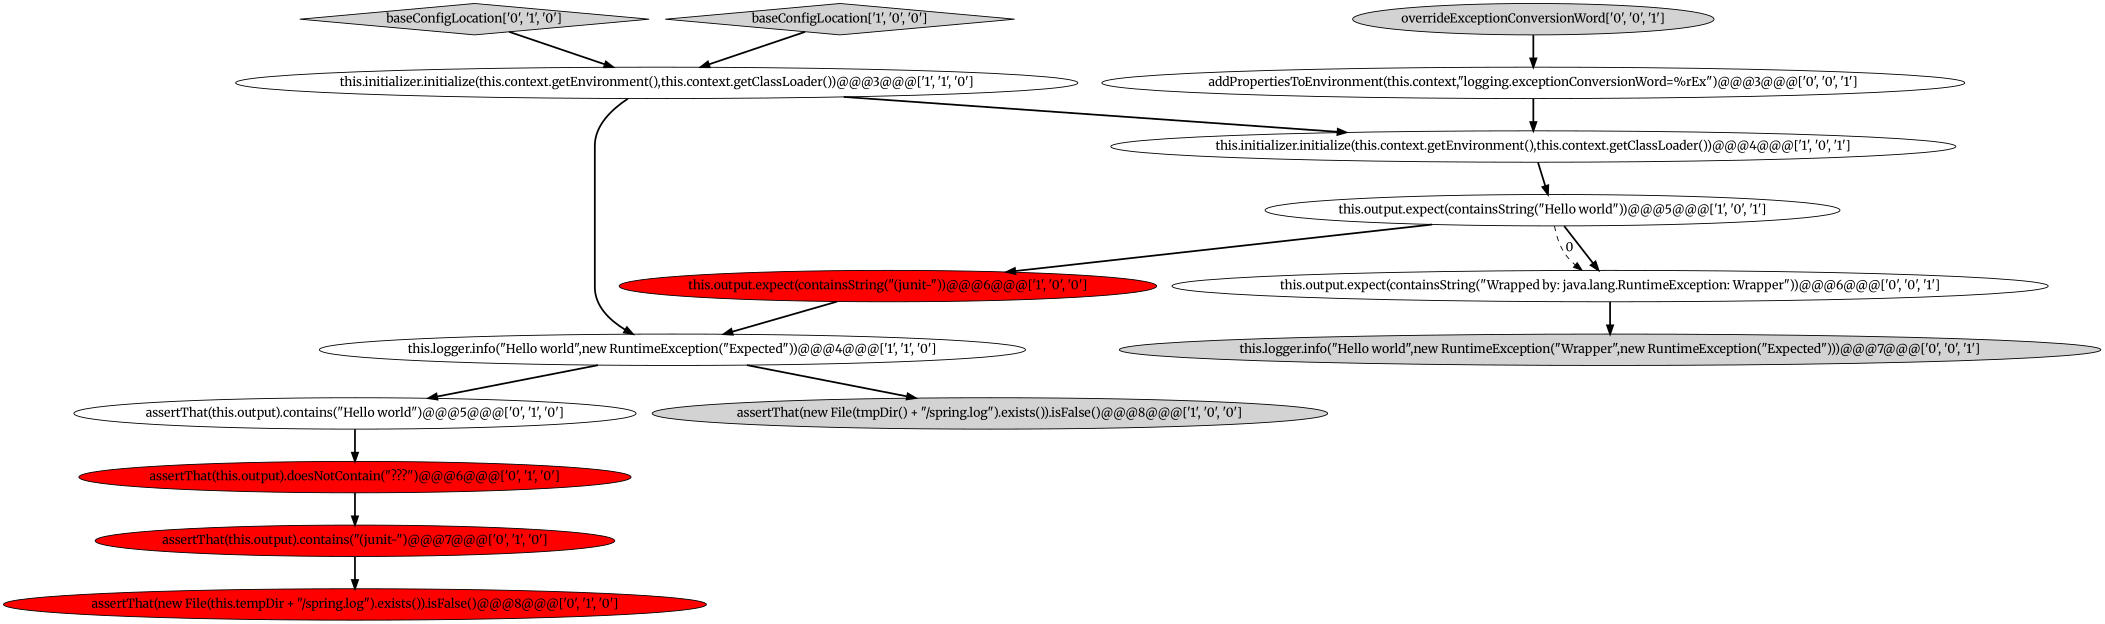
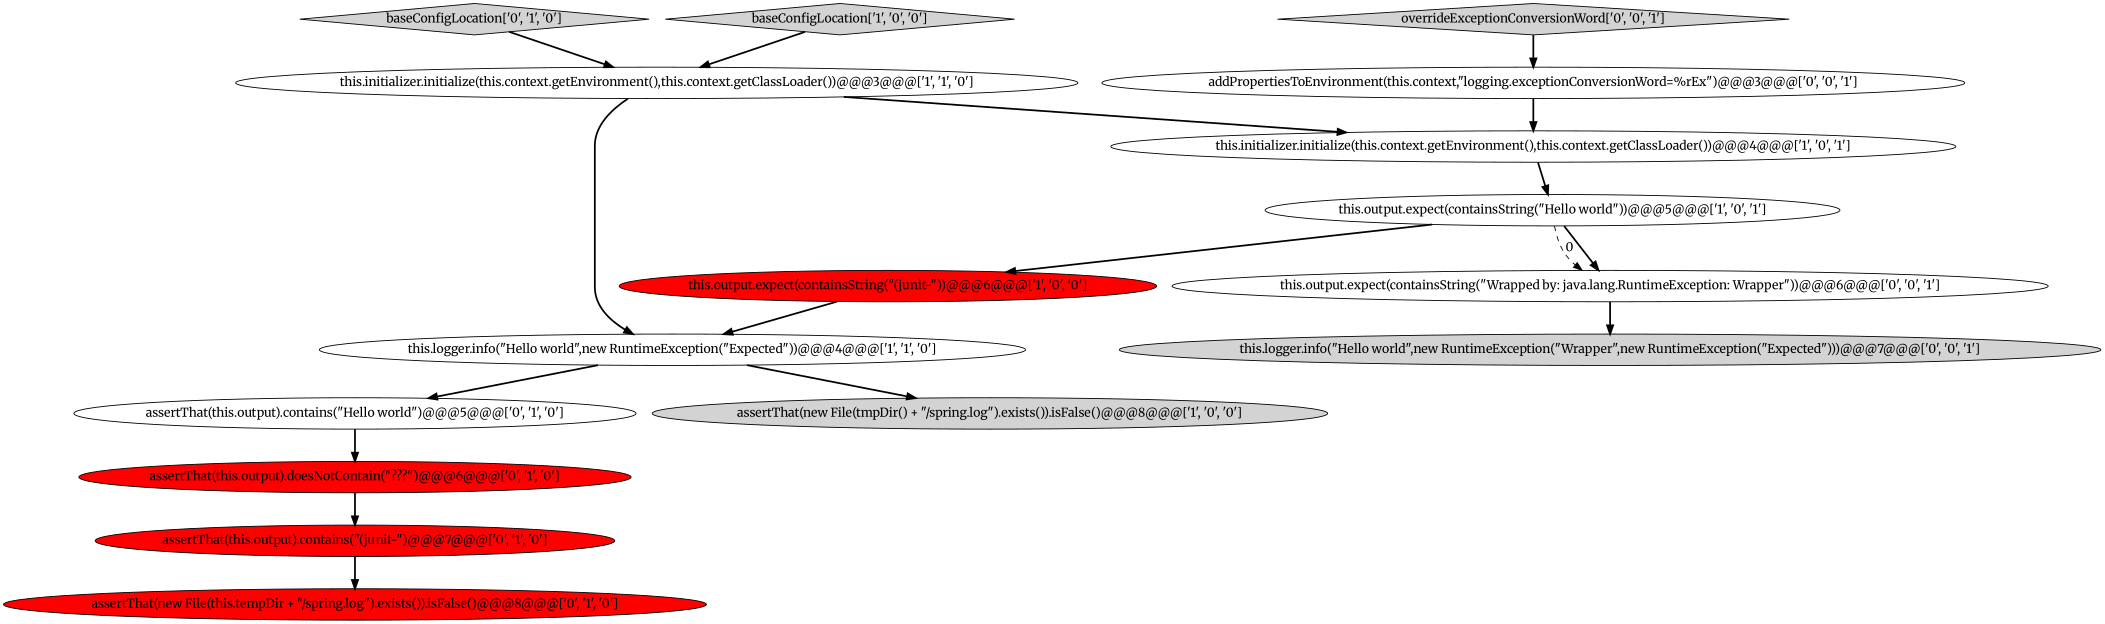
  digraph {
    fontname=Merriweather
    node [fillcolor=white shape=ellipse style=filled fontname=Merriweather]
    edge [style=bold fontname=Merriweather]
    n1 [fillcolor=lightgray label="baseConfigLocation['0', '1', '0']" shape=diamond]
    n2 [label="this.initializer.initialize(this.context.getEnvironment(),this.context.getClassLoader())@@@3@@@['1', '1', '0']"]
-   n3 [fillcolor=lightgray label="overrideExceptionConversionWord['0', '0', '1']"]
+   n3 [fillcolor=lightgray label="overrideExceptionConversionWord['0', '0', '1']" shape=diamond]
    n4 [label="addPropertiesToEnvironment(this.context,\"logging.exceptionConversionWord=%rEx\")@@@3@@@['0', '0', '1']"]
    n5 [fillcolor=lightgray label="baseConfigLocation['1', '0', '0']" shape=diamond]
    n6 [label="this.output.expect(containsString(\"Wrapped by: java.lang.RuntimeException: Wrapper\"))@@@6@@@['0', '0', '1']"]
    n7 [fillcolor=lightgray label="this.logger.info(\"Hello world\",new RuntimeException(\"Wrapper\",new RuntimeException(\"Expected\")))@@@7@@@['0', '0', '1']"]
    n8 [label="assertThat(this.output).contains(\"Hello world\")@@@5@@@['0', '1', '0']"]
    n9 [fillcolor=red label="assertThat(this.output).doesNotContain(\"???\")@@@6@@@['0', '1', '0']"]
    n10 [fillcolor=red label="assertThat(this.output).contains(\"(junit-\")@@@7@@@['0', '1', '0']"]
    n11 [label="this.initializer.initialize(this.context.getEnvironment(),this.context.getClassLoader())@@@4@@@['1', '0', '1']"]
    n12 [fillcolor=red label="this.output.expect(containsString(\"(junit-\"))@@@6@@@['1', '0', '0']"]
    n13 [label="this.logger.info(\"Hello world\",new RuntimeException(\"Expected\"))@@@4@@@['1', '1', '0']"]
    n14 [fillcolor=lightgray label="assertThat(new File(tmpDir() + \"/spring.log\").exists()).isFalse()@@@8@@@['1', '0', '0']"]
    n15 [label="this.output.expect(containsString(\"Hello world\"))@@@5@@@['1', '0', '1']"]
    n16 [fillcolor=red label="assertThat(new File(this.tempDir + \"/spring.log\").exists()).isFalse()@@@8@@@['0', '1', '0']"]
    n1 -> n2
    n2 -> n11
    n2 -> n13
    n3 -> n4
    n4 -> n11
    n5 -> n2
    n6 -> n7
    n8 -> n9
    n9 -> n10
    n10 -> n16
    n11 -> n15
    n12 -> n13
    n13 -> n8
    n13 -> n14
    n15 -> n6
    n15 -> n6 [label=0 style=dashed]
    n15 -> n12
  }
